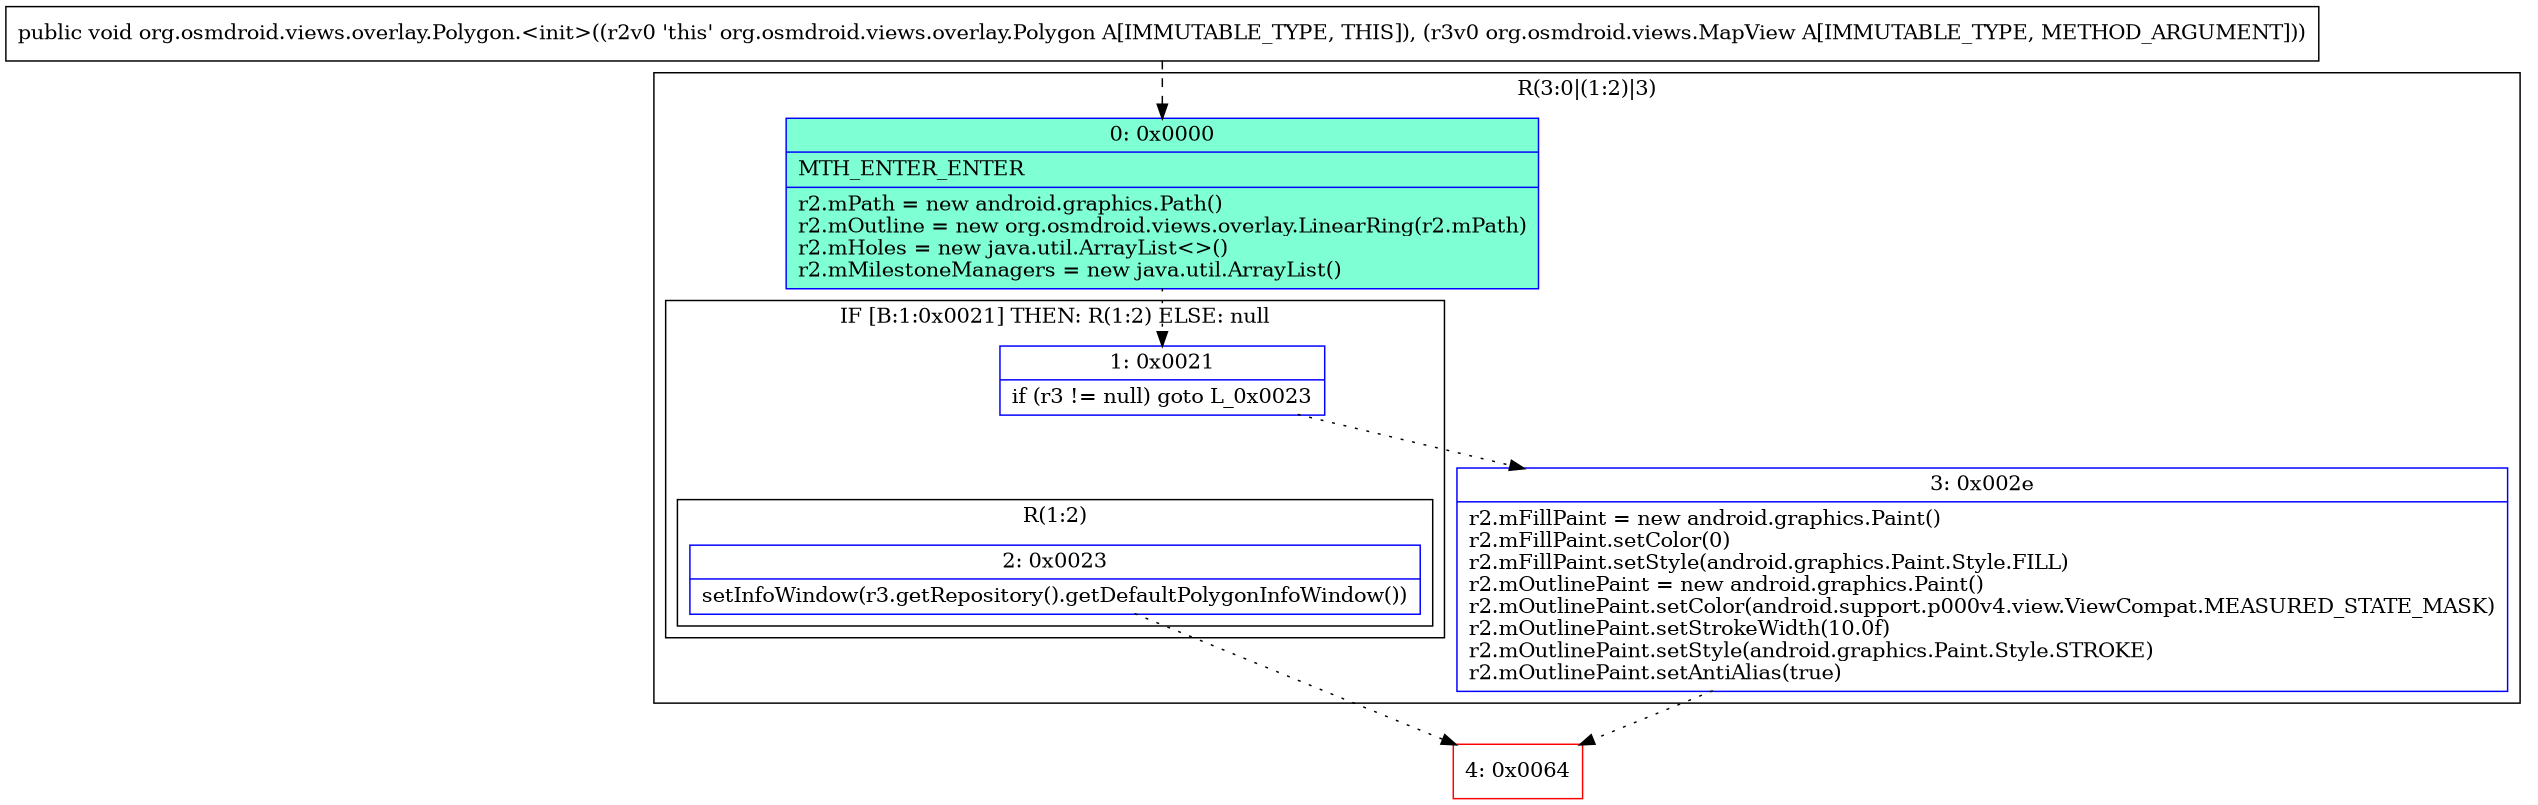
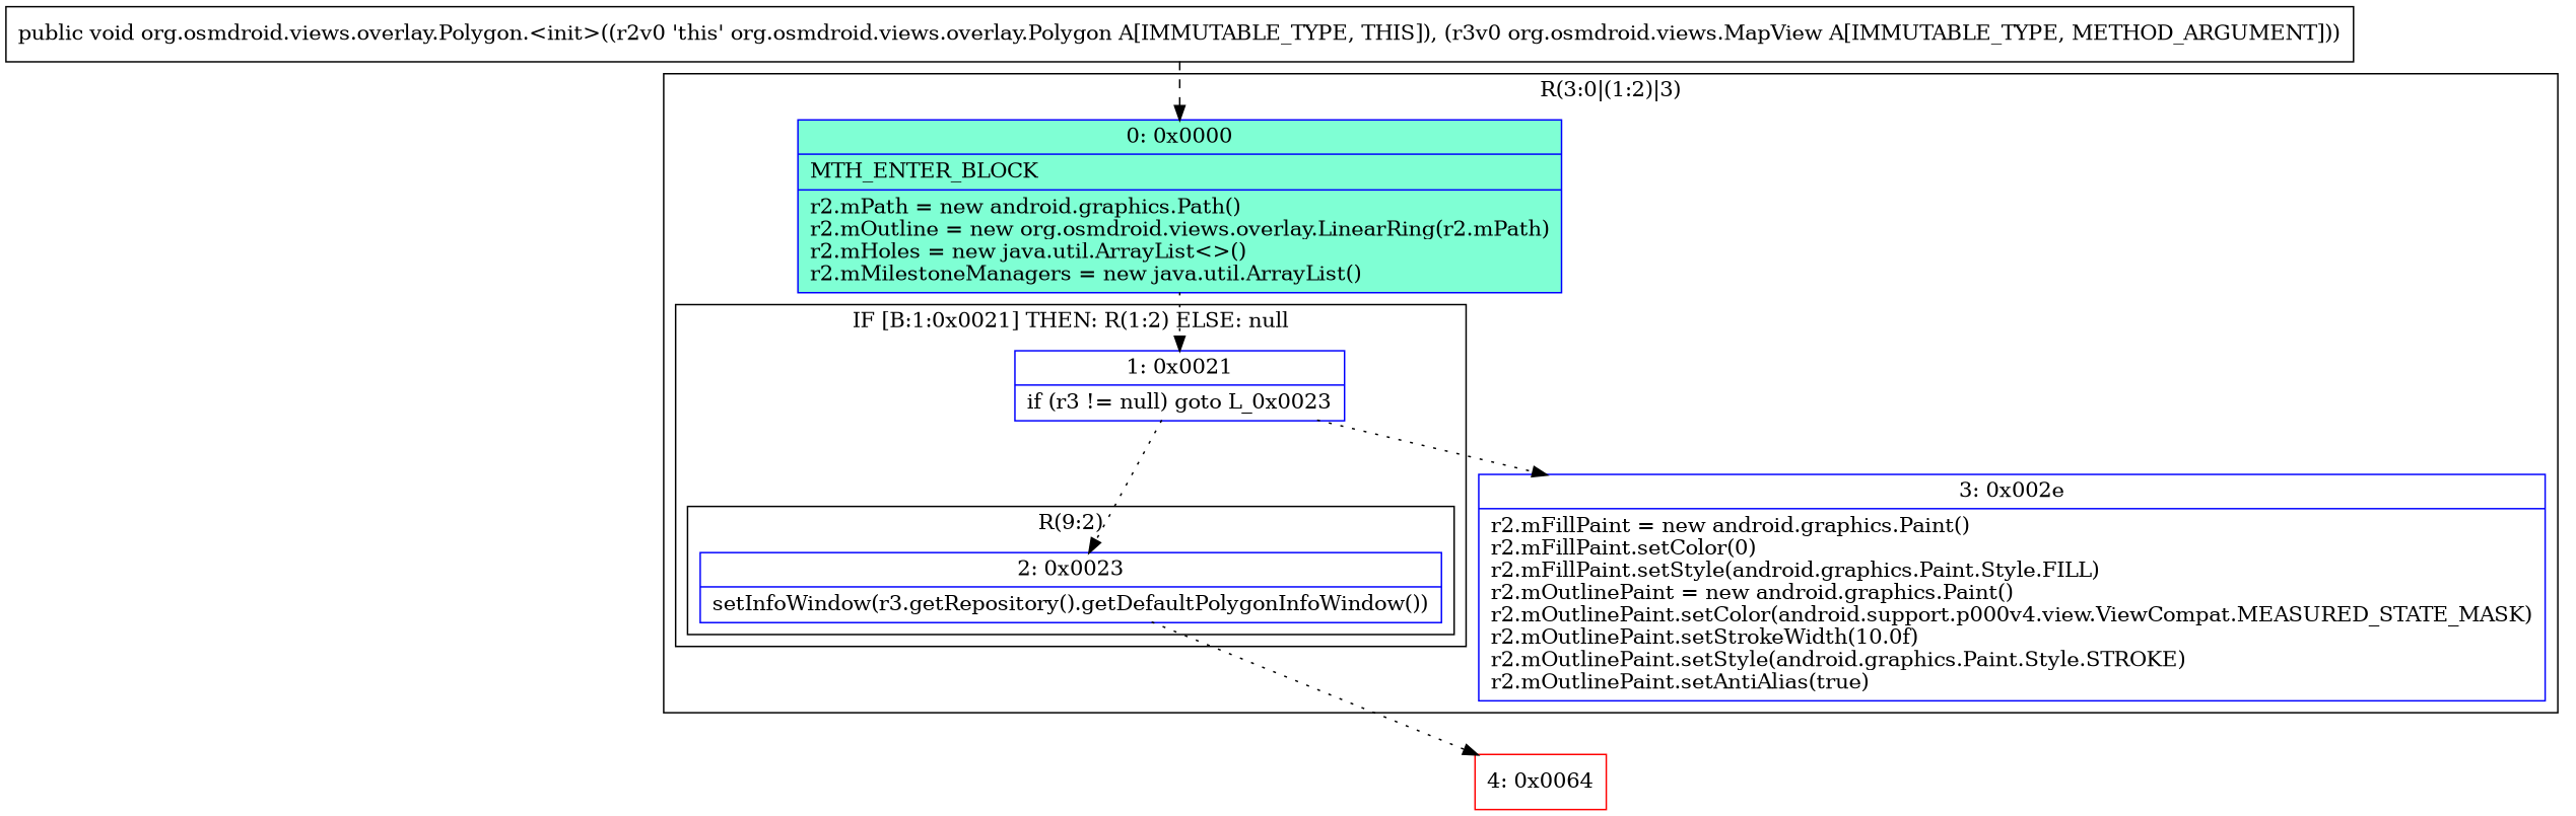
  digraph {
    node [color=blue fillcolor=white shape=record style=filled]
    edge [style=dotted]
    n1 [label="{2\:\ 0x0023|setInfoWindow(r3.getRepository().getDefaultPolygonInfoWindow())\l}"]
    n2 [label="{1\:\ 0x0021|if (r3 != null) goto L_0x0023\l}"]
-   n3 [fillcolor=aquamarine label="{0\:\ 0x0000|MTH_ENTER_ENTER\l|r2.mPath = new android.graphics.Path()\lr2.mOutline = new org.osmdroid.views.overlay.LinearRing(r2.mPath)\lr2.mHoles = new java.util.ArrayList\<\>()\lr2.mMilestoneManagers = new java.util.ArrayList()\l}"]
+   n3 [fillcolor=aquamarine label="{0\:\ 0x0000|MTH_ENTER_BLOCK\l|r2.mPath = new android.graphics.Path()\lr2.mOutline = new org.osmdroid.views.overlay.LinearRing(r2.mPath)\lr2.mHoles = new java.util.ArrayList\<\>()\lr2.mMilestoneManagers = new java.util.ArrayList()\l}"]
    n4 [label="{3\:\ 0x002e|r2.mFillPaint = new android.graphics.Paint()\lr2.mFillPaint.setColor(0)\lr2.mFillPaint.setStyle(android.graphics.Paint.Style.FILL)\lr2.mOutlinePaint = new android.graphics.Paint()\lr2.mOutlinePaint.setColor(android.support.p000v4.view.ViewCompat.MEASURED_STATE_MASK)\lr2.mOutlinePaint.setStrokeWidth(10.0f)\lr2.mOutlinePaint.setStyle(android.graphics.Paint.Style.STROKE)\lr2.mOutlinePaint.setAntiAlias(true)\l}"]
    n5 [color=red label="{4\:\ 0x0064}"]
    n6 [label="{public void org.osmdroid.views.overlay.Polygon.\<init\>((r2v0 'this' org.osmdroid.views.overlay.Polygon A[IMMUTABLE_TYPE, THIS]), (r3v0 org.osmdroid.views.MapView A[IMMUTABLE_TYPE, METHOD_ARGUMENT])) }" color=""]
    subgraph cluster_1 {
      label="R(3:0|(1:2)|3)"
      n3
      n4
      subgraph cluster_2 {
        label="IF [B:1:0x0021] THEN: R(1:2) ELSE: null"
        n2
        subgraph cluster_3 {
-         label="R(1:2)"
+         label="R(9:2)"
          n1
        }
      }
    }
    n1 -> n5
+   n2 -> n1
    n2 -> n4
    n3 -> n2
-   n4 -> n5
    n6 -> n3 [style=dashed]
  }
